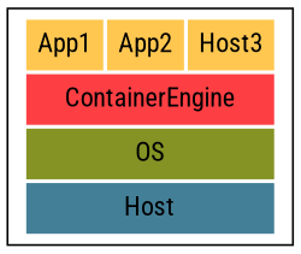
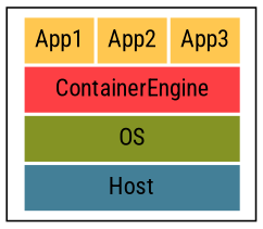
  digraph {
    fontname="Roboto Condensed"
-   n1 [fontname="Roboto Condensed" label=<         <table BORDER="0" CELLBORDER="0" CELLPADDING="6">             <tr>                 <td BGCOLOR="#ffc750">App1</td>                 <td BGCOLOR="#ffc750">App2</td>                 <td BGCOLOR="#ffc750">Host3</td>             </tr>             <tr><td COLSPAN="3" BGCOLOR="#fd3f44">ContainerEngine</td></tr>             <tr><td COLSPAN="3" BGCOLOR="#849324">OS</td></tr>             <tr><td COLSPAN="3" BGCOLOR="#437f97">Host</td></tr>         </table>     > shape=record]
+   n1 [fontname="Roboto Condensed" label=<         <table BORDER="0" CELLBORDER="0" CELLPADDING="6">             <tr>                 <td BGCOLOR="#ffc750">App1</td>                 <td BGCOLOR="#ffc750">App2</td>                 <td BGCOLOR="#ffc750">App3</td>             </tr>             <tr><td COLSPAN="3" BGCOLOR="#fd3f44">ContainerEngine</td></tr>             <tr><td COLSPAN="3" BGCOLOR="#849324">OS</td></tr>             <tr><td COLSPAN="3" BGCOLOR="#437f97">Host</td></tr>         </table>     > shape=record]
  }
